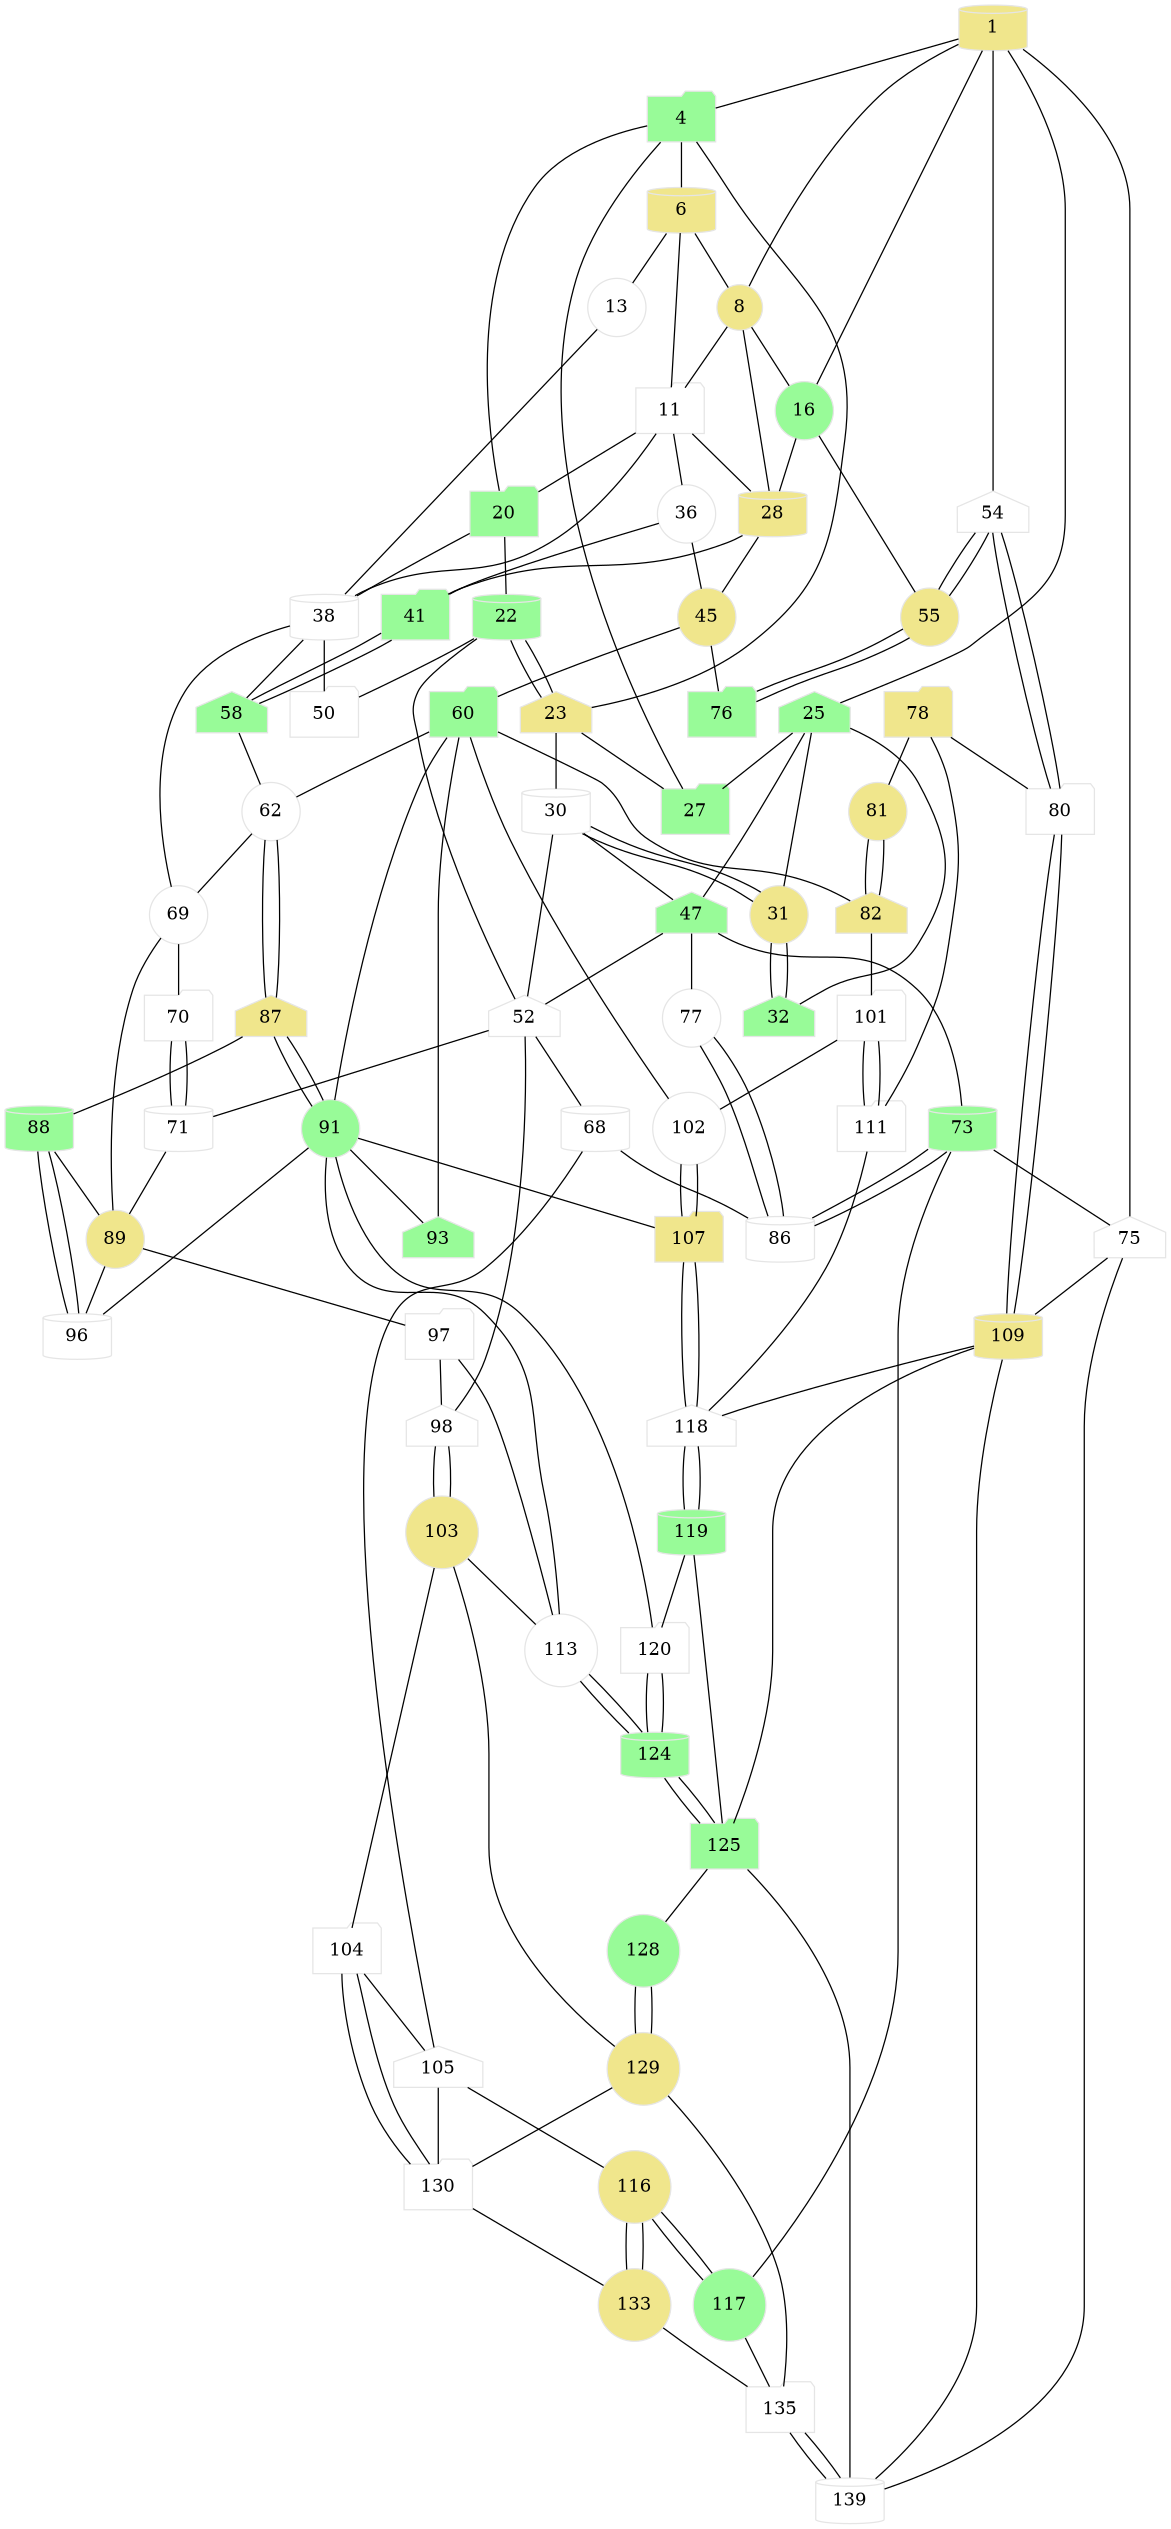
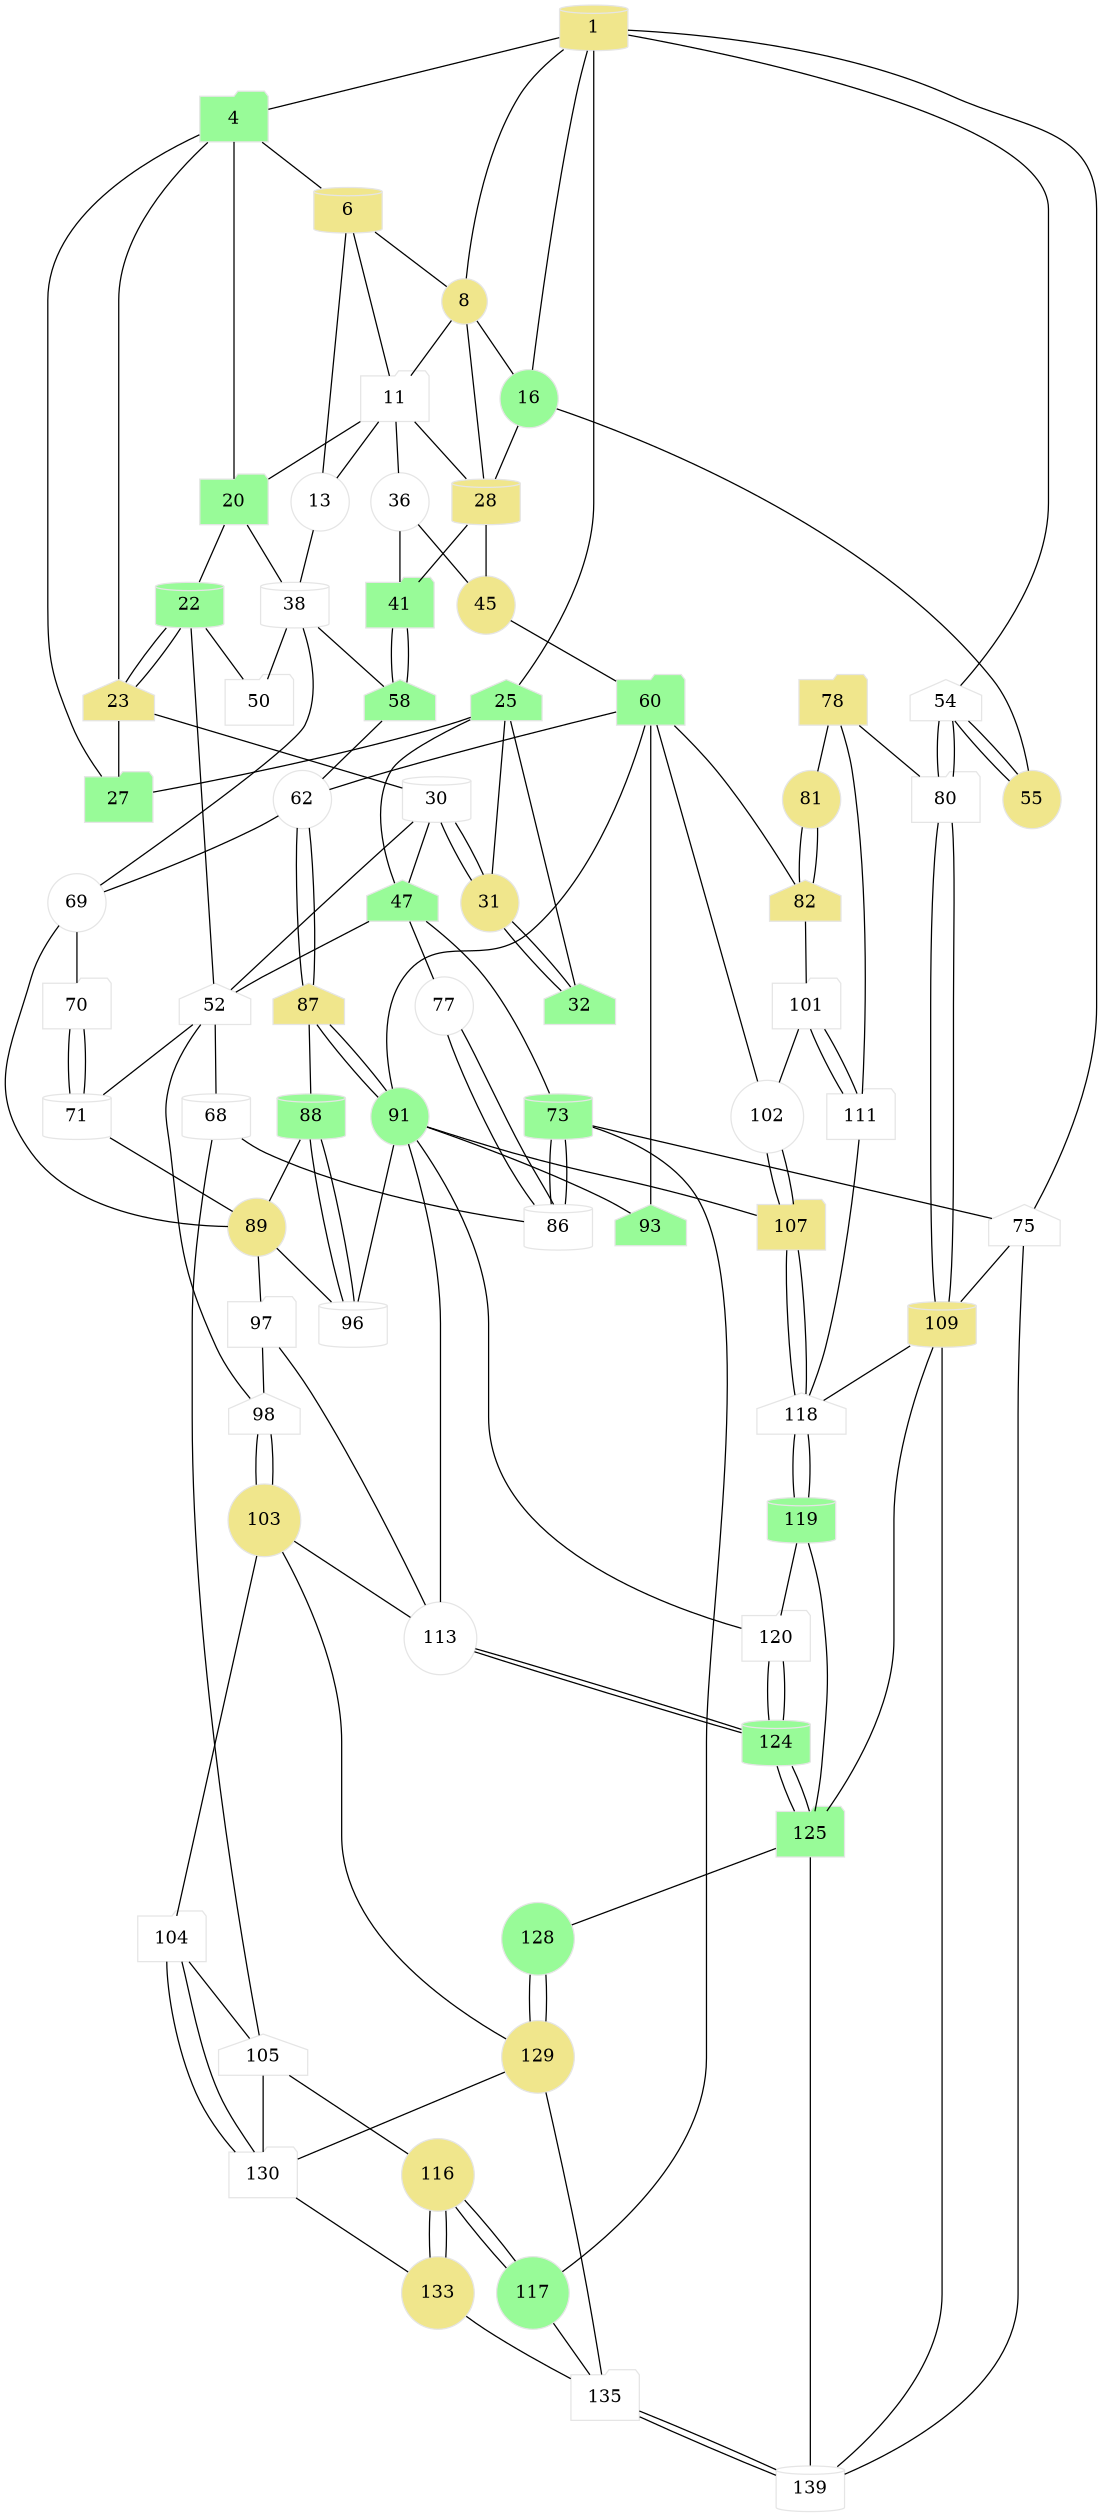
  graph {
    node [color=gray90 fillcolor=white shape=circle style=filled]
    1 [fillcolor=khaki shape=cylinder super="+2"]
    4 [fillcolor=palegreen shape=folder super="+24+5"]
    8 [fillcolor=khaki super="+9"]
    16 [fillcolor=palegreen super="+43+17"]
    25 [fillcolor=palegreen shape=house super="+26+33"]
    54 [shape=house]
    75 [shape=house super="+108"]
    6 [fillcolor=khaki shape=cylinder super="+7"]
    20 [fillcolor=palegreen shape=folder super="+21"]
    23 [fillcolor=khaki shape=house super="+29"]
    27 [fillcolor=palegreen shape=folder]
    11 [shape=folder super="+12+19"]
    28 [fillcolor=khaki shape=cylinder super="+42"]
    55 [fillcolor=khaki]
    31 [fillcolor=khaki super="+34"]
    32 [fillcolor=palegreen shape=house]
    47 [fillcolor=palegreen shape=house super="+65+48"]
    80 [shape=folder]
    109 [fillcolor=khaki shape=cylinder super="+122"]
    139 [shape=cylinder super="+140"]
    13 [super="+14+37"]
    38 [shape=cylinder super="+39+56"]
    22 [fillcolor=palegreen shape=cylinder super="+51"]
    30 [shape=cylinder super="+46"]
    36 [super="+40"]
    41 [fillcolor=palegreen shape=folder]
    45 [fillcolor=khaki super="+59"]
    50 [shape=folder]
    58 [fillcolor=palegreen shape=house]
    69 [super="+72"]
-   76 [fillcolor=palegreen shape=folder]
    52 [shape=house super="+53+66"]
    68 [shape=cylinder super="+85"]
    71 [shape=cylinder]
    98 [shape=house]
    73 [fillcolor=palegreen shape=cylinder super="+74"]
    77
    60 [fillcolor=palegreen shape=folder super="+61+83"]
    62 [super="+63"]
    70 [shape=folder]
    89 [fillcolor=khaki super="+94"]
    82 [fillcolor=khaki shape=house]
    91 [fillcolor=palegreen super="+99"]
    93 [fillcolor=palegreen shape=house]
    102
    86 [shape=cylinder]
    117 [fillcolor=palegreen]
    105 [shape=house super="+115"]
    103 [fillcolor=khaki super="+123"]
    87 [fillcolor=khaki shape=house]
    101 [shape=folder]
    96 [shape=cylinder]
    107 [fillcolor=khaki shape=folder]
    113 [super="+114"]
    120 [shape=folder]
    88 [fillcolor=palegreen shape=cylinder]
    130 [shape=folder super="+132"]
    116 [fillcolor=khaki]
    97 [shape=folder]
    135 [shape=folder super="+136"]
    118 [shape=house super="+121"]
    125 [fillcolor=palegreen shape=folder super="+126+138"]
    78 [fillcolor=khaki shape=folder super="+79"]
    81 [fillcolor=khaki]
    111 [shape=folder]
    124 [fillcolor=palegreen shape=cylinder]
    104 [shape=folder]
    129 [fillcolor=khaki super="+131"]
    133 [fillcolor=khaki]
    119 [fillcolor=palegreen shape=cylinder]
    128 [fillcolor=palegreen]
    1 -- 4
    1 -- 8
    1 -- 16
    1 -- 25
    1 -- 54
    1 -- 75 [weight=2]
    4 -- 6
    4 -- 20
    4 -- 23
    4 -- 27
    8 -- 16
    8 -- 11
    8 -- 28
    16 -- 28 [weight=2]
    16 -- 55
    25 -- 27
    25 -- 31
    25 -- 32
    25 -- 47
    54 -- 55
    54 -- 55
    54 -- 80
    54 -- 80
    75 -- 109 [weight=2]
    75 -- 139
    6 -- 8
    6 -- 11
    6 -- 13
    20 -- 38
    20 -- 22
    23 -- 27
    23 -- 30
    11 -- 20
    11 -- 28
-   11 -- 38
+   11 -- 13
    11 -- 36 [weight=2]
    28 -- 41
    28 -- 45
-   55 -- 76
-   55 -- 76
    31 -- 32 [weight=2]
    31 -- 32
    47 -- 52
    47 -- 73
    47 -- 77 [weight=2]
    80 -- 109
    80 -- 109
    109 -- 139
    109 -- 118
    109 -- 125 [weight=2]
    13 -- 38
    38 -- 50 [weight=2]
    38 -- 58
    38 -- 69
    22 -- 23
    22 -- 23
    22 -- 50
    22 -- 52
    30 -- 31
    30 -- 31
    30 -- 47
    30 -- 52
    36 -- 41
    36 -- 45
    41 -- 58
    41 -- 58
-   45 -- 76
    45 -- 60
    58 -- 62
    69 -- 70 [weight=2]
    69 -- 89
    52 -- 68 [weight=2]
    52 -- 71
    52 -- 98
    68 -- 86
    68 -- 105
    71 -- 89
    98 -- 103
    98 -- 103
    73 -- 75
    73 -- 86
    73 -- 86
    73 -- 117
    77 -- 86
    77 -- 86
    60 -- 62
    60 -- 82
    60 -- 91
    60 -- 93 [weight=2]
    60 -- 102
    62 -- 69
    62 -- 87
    62 -- 87
    70 -- 71
    70 -- 71
    89 -- 96
    89 -- 97
    82 -- 101
    91 -- 93
    91 -- 96
    91 -- 107
    91 -- 113
    91 -- 120
    102 -- 107
    102 -- 107
    117 -- 135
    105 -- 130
    105 -- 116
    103 -- 113
    103 -- 104
    103 -- 129
    87 -- 91
    87 -- 91
    87 -- 88
    101 -- 102
    101 -- 111
    101 -- 111
    107 -- 118
    107 -- 118
    113 -- 124
    113 -- 124
    120 -- 124
    120 -- 124
    88 -- 89
    88 -- 96
    88 -- 96
    130 -- 133
    116 -- 117
    116 -- 117
    116 -- 133
    116 -- 133
    97 -- 98
    97 -- 113
    135 -- 139
    135 -- 139
    118 -- 119
    118 -- 119
    125 -- 139
    125 -- 128
    78 -- 80
    78 -- 81 [weight=2]
    78 -- 111
    81 -- 82
    81 -- 82
    111 -- 118
    124 -- 125
    124 -- 125
    104 -- 105
    104 -- 130
    104 -- 130
    129 -- 130
    129 -- 135
    133 -- 135
    119 -- 120
    119 -- 125
    128 -- 129 [weight=2]
    128 -- 129
  }
